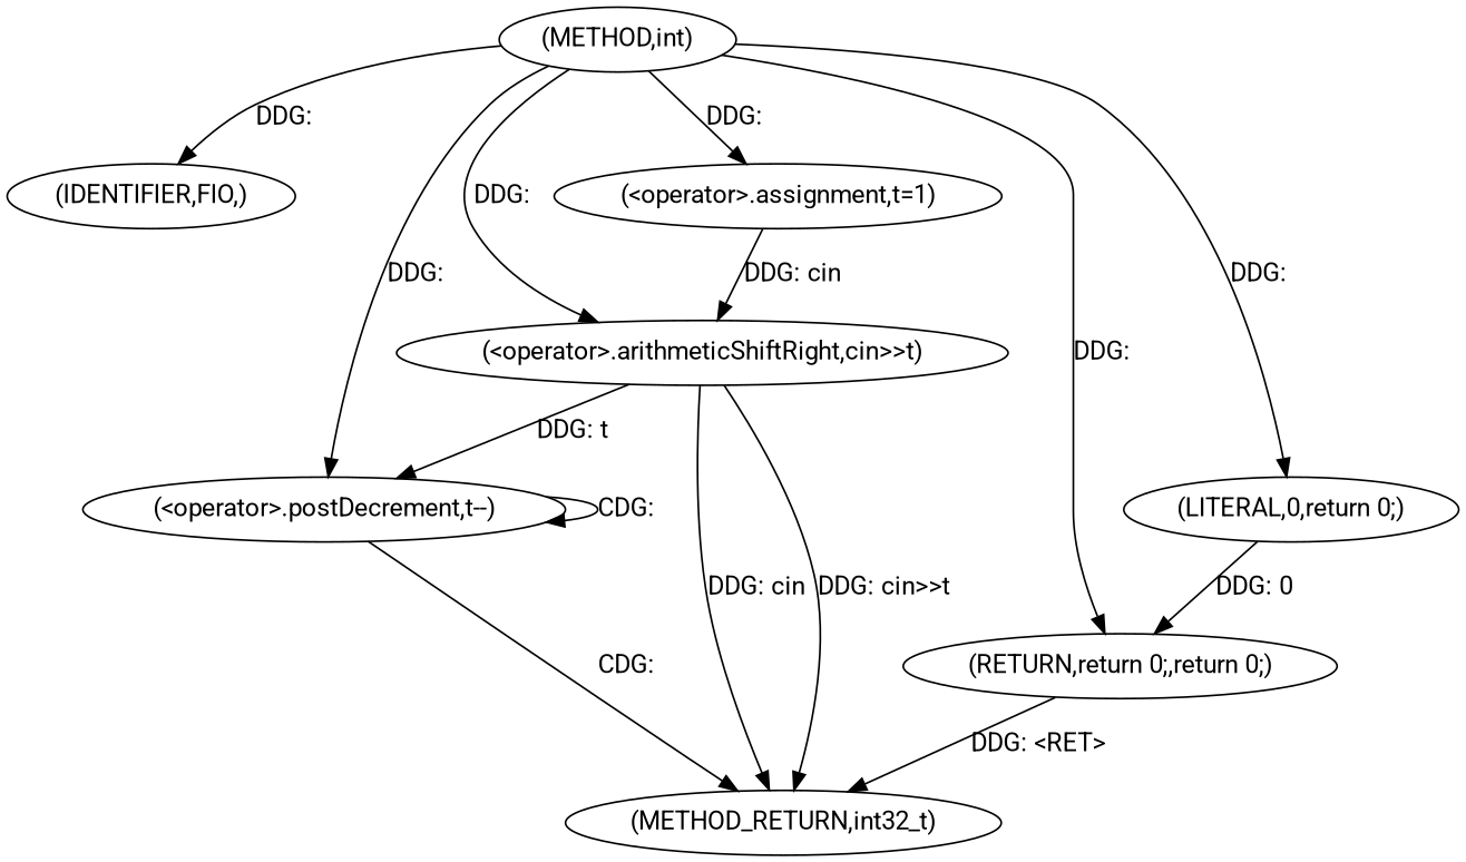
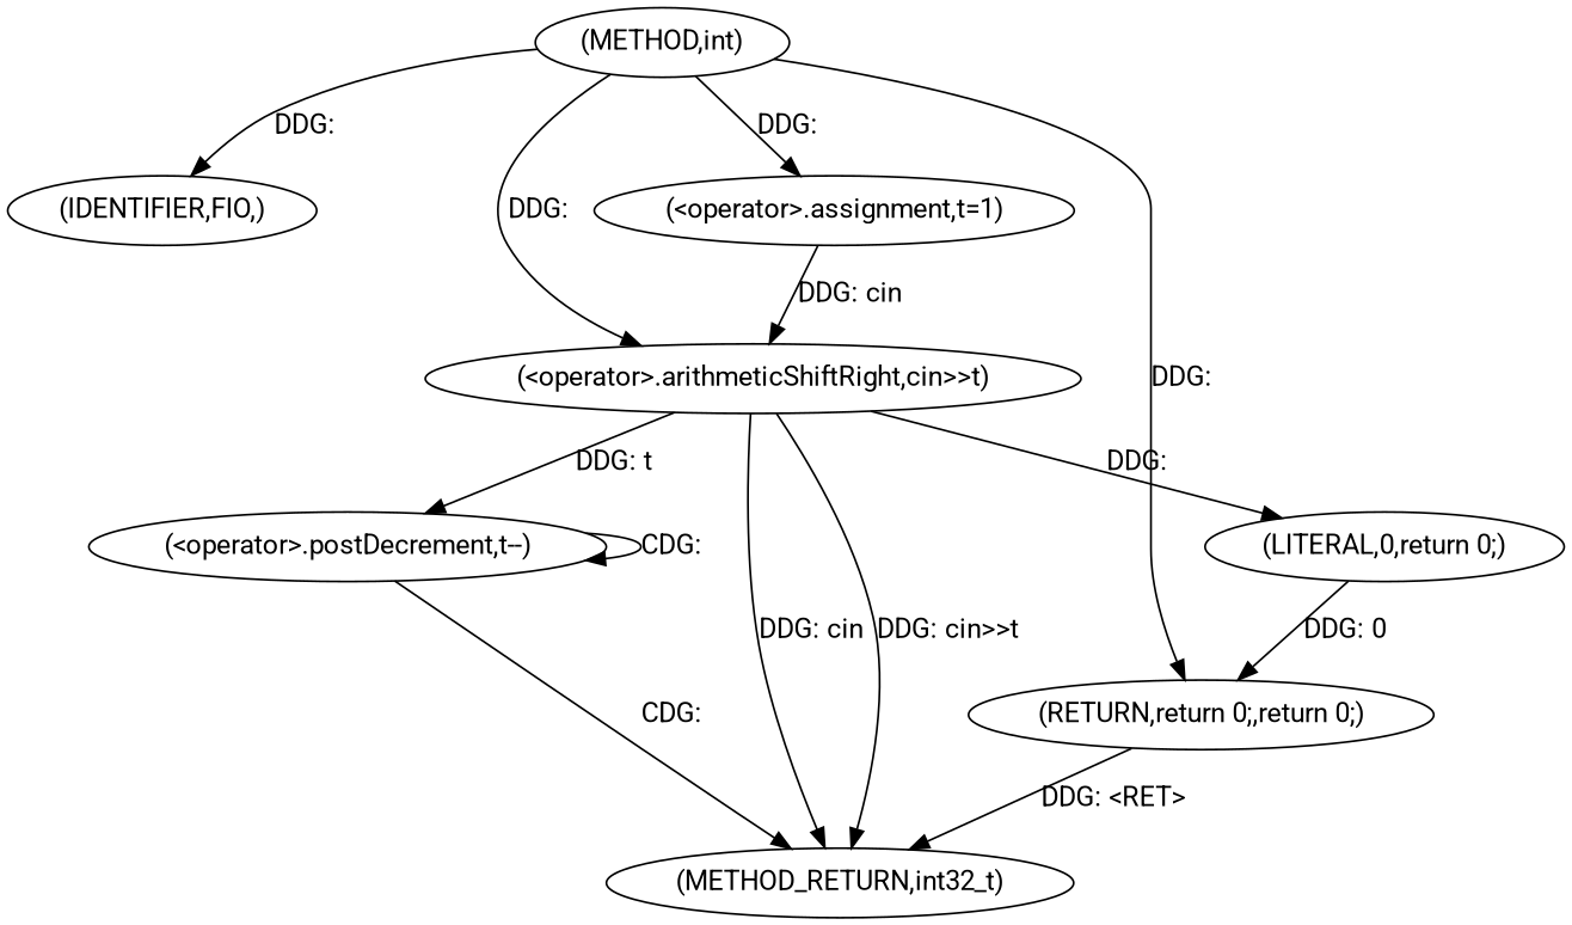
  digraph {
    fontname=Roboto
    node [fontname=Roboto]
    edge [fontname=Roboto]
    n1 [label="(METHOD,int)"]
    n2 [label="(IDENTIFIER,FIO,)"]
    n3 [label="(<operator>.assignment,t=1)"]
    n4 [label="(<operator>.arithmeticShiftRight,cin>>t)"]
    n5 [label="(RETURN,return 0;,return 0;)"]
    n6 [label="(<operator>.postDecrement,t--)"]
    n7 [label="(LITERAL,0,return 0;)"]
    n8 [label="(METHOD_RETURN,int32_t)"]
    n1 -> n2 [label="DDG: "]
    n1 -> n3 [label="DDG: "]
    n1 -> n4 [label="DDG: "]
    n1 -> n5 [label="DDG: "]
-   n1 -> n6 [label="DDG: "]
-   n1 -> n7 [label="DDG: "]
+   n4 -> n7 [label="DDG: "]
    n3 -> n4 [label="DDG: cin"]
    n4 -> n6 [label="DDG: t"]
    n4 -> n8 [label="DDG: cin>>t"]
    n4 -> n8 [label="DDG: cin"]
    n5 -> n8 [label="DDG: <RET>"]
    n6 -> n6 [label="CDG: "]
    n6 -> n8 [label="CDG: "]
    n7 -> n5 [label="DDG: 0"]
  }
